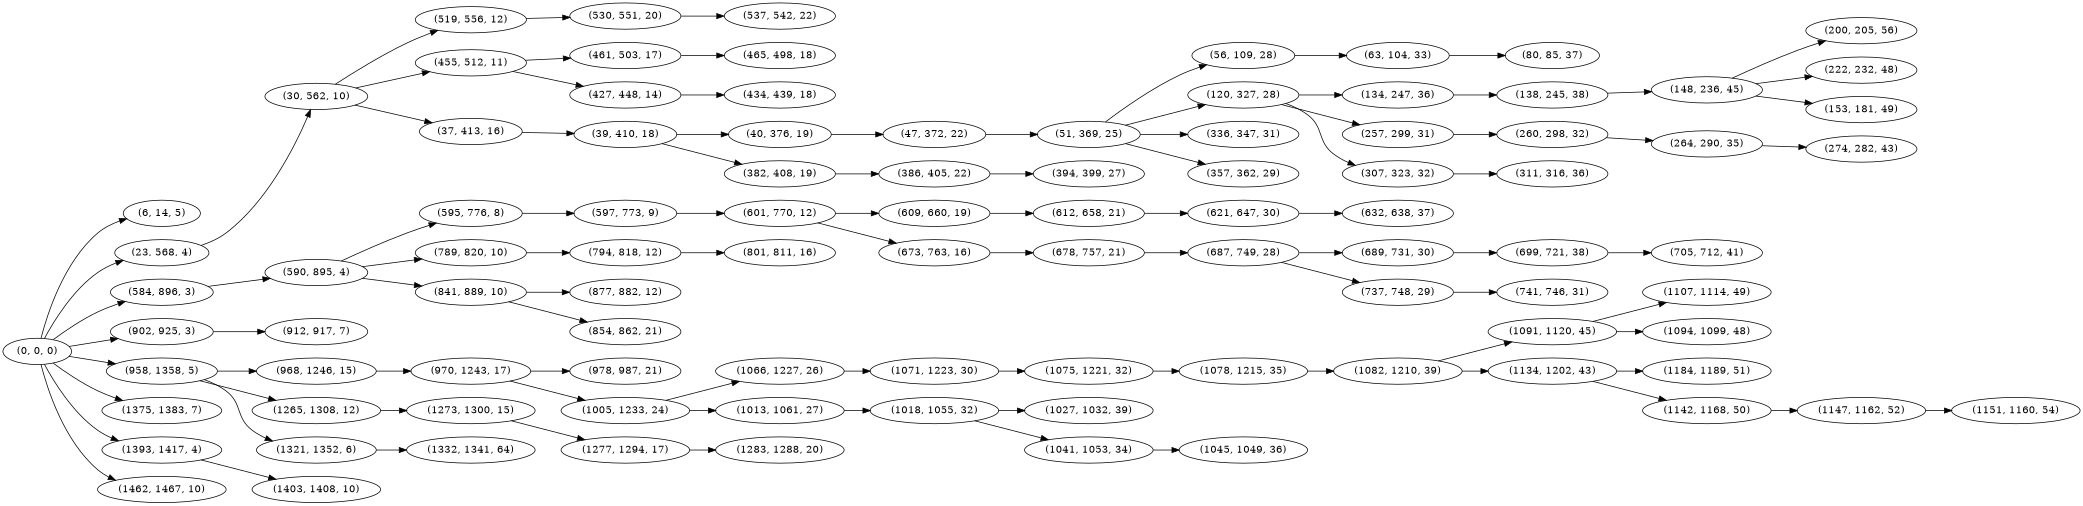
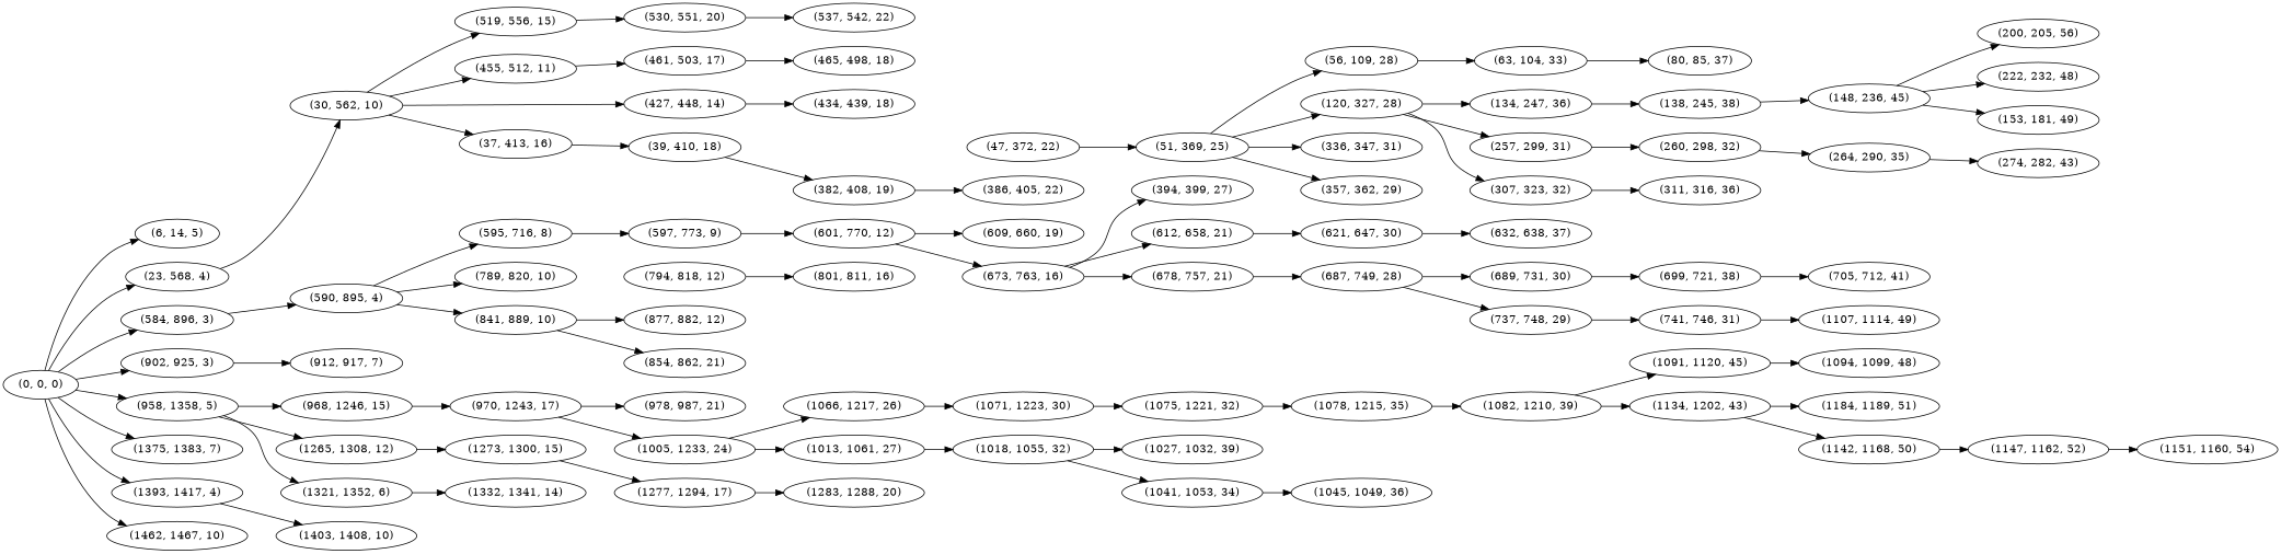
  digraph {
    rankdir=LR
    "(0, 0, 0)"
    "(6, 14, 5)"
    "(23, 568, 4)"
    "(584, 896, 3)"
    "(902, 925, 3)"
    "(958, 1358, 5)"
    "(1375, 1383, 7)"
    "(1393, 1417, 4)"
    "(1462, 1467, 10)"
    "(30, 562, 10)"
    "(590, 895, 4)"
    "(912, 917, 7)"
    "(968, 1246, 15)"
    "(1265, 1308, 12)"
    "(1321, 1352, 6)"
    "(1403, 1408, 10)"
    "(37, 413, 16)"
    n18 [label="(427, 448, 14)"]
    "(455, 512, 11)"
-   "(519, 556, 15)" [label="(519, 556, 12)"]
+   "(519, 556, 15)"
    "(39, 410, 18)"
    "(434, 439, 18)"
    "(461, 503, 17)"
    "(530, 551, 20)"
-   "(40, 376, 19)"
    "(382, 408, 19)"
    "(47, 372, 22)"
    "(386, 405, 22)"
    "(51, 369, 25)"
    "(56, 109, 28)"
    "(120, 327, 28)"
    "(336, 347, 31)"
    "(357, 362, 29)"
    "(63, 104, 33)"
    "(134, 247, 36)"
    "(257, 299, 31)"
    "(307, 323, 32)"
    "(80, 85, 37)"
    "(138, 245, 38)"
    "(260, 298, 32)"
    "(311, 316, 36)"
    "(148, 236, 45)"
    "(153, 181, 49)"
    "(200, 205, 56)"
    "(222, 232, 48)"
    "(264, 290, 35)"
    "(274, 282, 43)"
    "(394, 399, 27)"
    "(465, 498, 18)"
    "(537, 542, 22)"
-   "(595, 776, 8)"
+   "(595, 776, 8)" [label="(595, 716, 8)"]
    "(789, 820, 10)"
    "(841, 889, 10)"
    "(597, 773, 9)"
    "(794, 818, 12)"
    "(854, 862, 21)"
    "(877, 882, 12)"
    "(601, 770, 12)"
    "(609, 660, 19)"
    "(673, 763, 16)"
    "(612, 658, 21)"
    "(678, 757, 21)"
    "(621, 647, 30)"
    "(632, 638, 37)"
    "(687, 749, 28)"
    "(689, 731, 30)"
    "(737, 748, 29)"
    "(699, 721, 38)"
    "(741, 746, 31)"
    "(705, 712, 41)"
    "(801, 811, 16)"
    "(970, 1243, 17)"
    "(1273, 1300, 15)"
-   "(1332, 1341, 14)" [label="(1332, 1341, 64)"]
+   "(1332, 1341, 14)"
    "(978, 987, 21)"
    "(1005, 1233, 24)"
    "(1013, 1061, 27)"
-   "(1066, 1227, 26)"
+   "(1066, 1227, 26)" [label="(1066, 1217, 26)"]
    "(1018, 1055, 32)"
    "(1071, 1223, 30)"
    "(1027, 1032, 39)"
    "(1041, 1053, 34)"
    "(1045, 1049, 36)"
    "(1075, 1221, 32)"
    "(1078, 1215, 35)"
    "(1082, 1210, 39)"
    "(1091, 1120, 45)"
    "(1134, 1202, 43)"
    "(1094, 1099, 48)"
    "(1107, 1114, 49)"
    "(1142, 1168, 50)"
    "(1184, 1189, 51)"
    "(1147, 1162, 52)"
    "(1151, 1160, 54)"
    "(1277, 1294, 17)"
    "(1283, 1288, 20)"
    "(0, 0, 0)" -> "(6, 14, 5)"
    "(0, 0, 0)" -> "(23, 568, 4)"
    "(0, 0, 0)" -> "(584, 896, 3)"
    "(0, 0, 0)" -> "(902, 925, 3)"
    "(0, 0, 0)" -> "(958, 1358, 5)"
    "(0, 0, 0)" -> "(1375, 1383, 7)"
    "(0, 0, 0)" -> "(1393, 1417, 4)"
    "(0, 0, 0)" -> "(1462, 1467, 10)"
    "(23, 568, 4)" -> "(30, 562, 10)"
    "(584, 896, 3)" -> "(590, 895, 4)"
    "(902, 925, 3)" -> "(912, 917, 7)"
    "(958, 1358, 5)" -> "(968, 1246, 15)"
    "(958, 1358, 5)" -> "(1265, 1308, 12)"
    "(958, 1358, 5)" -> "(1321, 1352, 6)"
    "(1393, 1417, 4)" -> "(1403, 1408, 10)"
    "(30, 562, 10)" -> "(37, 413, 16)"
-   "(455, 512, 11)" -> n18
+   "(30, 562, 10)" -> n18
    "(30, 562, 10)" -> "(455, 512, 11)"
    "(30, 562, 10)" -> "(519, 556, 15)"
    "(590, 895, 4)" -> "(595, 776, 8)"
    "(590, 895, 4)" -> "(789, 820, 10)"
    "(590, 895, 4)" -> "(841, 889, 10)"
    "(968, 1246, 15)" -> "(970, 1243, 17)"
    "(1265, 1308, 12)" -> "(1273, 1300, 15)"
    "(1321, 1352, 6)" -> "(1332, 1341, 14)"
    "(37, 413, 16)" -> "(39, 410, 18)"
    n18 -> "(434, 439, 18)"
    "(455, 512, 11)" -> "(461, 503, 17)"
    "(519, 556, 15)" -> "(530, 551, 20)"
-   "(39, 410, 18)" -> "(40, 376, 19)"
    "(39, 410, 18)" -> "(382, 408, 19)"
    "(461, 503, 17)" -> "(465, 498, 18)"
    "(530, 551, 20)" -> "(537, 542, 22)"
-   "(40, 376, 19)" -> "(47, 372, 22)"
    "(382, 408, 19)" -> "(386, 405, 22)"
    "(47, 372, 22)" -> "(51, 369, 25)"
-   "(386, 405, 22)" -> "(394, 399, 27)"
+   "(673, 763, 16)" -> "(394, 399, 27)"
    "(51, 369, 25)" -> "(56, 109, 28)"
    "(51, 369, 25)" -> "(120, 327, 28)"
    "(51, 369, 25)" -> "(336, 347, 31)"
    "(51, 369, 25)" -> "(357, 362, 29)"
    "(56, 109, 28)" -> "(63, 104, 33)"
    "(120, 327, 28)" -> "(134, 247, 36)"
    "(120, 327, 28)" -> "(257, 299, 31)"
    "(120, 327, 28)" -> "(307, 323, 32)"
    "(63, 104, 33)" -> "(80, 85, 37)"
    "(134, 247, 36)" -> "(138, 245, 38)"
    "(257, 299, 31)" -> "(260, 298, 32)"
    "(307, 323, 32)" -> "(311, 316, 36)"
    "(138, 245, 38)" -> "(148, 236, 45)"
    "(260, 298, 32)" -> "(264, 290, 35)"
    "(148, 236, 45)" -> "(153, 181, 49)"
    "(148, 236, 45)" -> "(200, 205, 56)"
    "(148, 236, 45)" -> "(222, 232, 48)"
    "(264, 290, 35)" -> "(274, 282, 43)"
    "(595, 776, 8)" -> "(597, 773, 9)"
-   "(789, 820, 10)" -> "(794, 818, 12)"
    "(841, 889, 10)" -> "(854, 862, 21)"
    "(841, 889, 10)" -> "(877, 882, 12)"
    "(597, 773, 9)" -> "(601, 770, 12)"
    "(794, 818, 12)" -> "(801, 811, 16)"
    "(601, 770, 12)" -> "(609, 660, 19)"
    "(601, 770, 12)" -> "(673, 763, 16)"
-   "(609, 660, 19)" -> "(612, 658, 21)"
+   "(673, 763, 16)" -> "(612, 658, 21)"
    "(673, 763, 16)" -> "(678, 757, 21)"
    "(612, 658, 21)" -> "(621, 647, 30)"
    "(678, 757, 21)" -> "(687, 749, 28)"
    "(621, 647, 30)" -> "(632, 638, 37)"
    "(687, 749, 28)" -> "(689, 731, 30)"
    "(687, 749, 28)" -> "(737, 748, 29)"
    "(689, 731, 30)" -> "(699, 721, 38)"
    "(737, 748, 29)" -> "(741, 746, 31)"
    "(699, 721, 38)" -> "(705, 712, 41)"
    "(970, 1243, 17)" -> "(978, 987, 21)"
    "(970, 1243, 17)" -> "(1005, 1233, 24)"
    "(1273, 1300, 15)" -> "(1277, 1294, 17)"
    "(1005, 1233, 24)" -> "(1013, 1061, 27)"
    "(1005, 1233, 24)" -> "(1066, 1227, 26)"
    "(1013, 1061, 27)" -> "(1018, 1055, 32)"
    "(1066, 1227, 26)" -> "(1071, 1223, 30)"
    "(1018, 1055, 32)" -> "(1027, 1032, 39)"
    "(1018, 1055, 32)" -> "(1041, 1053, 34)"
    "(1071, 1223, 30)" -> "(1075, 1221, 32)"
    "(1041, 1053, 34)" -> "(1045, 1049, 36)"
    "(1075, 1221, 32)" -> "(1078, 1215, 35)"
    "(1078, 1215, 35)" -> "(1082, 1210, 39)"
    "(1082, 1210, 39)" -> "(1091, 1120, 45)"
    "(1082, 1210, 39)" -> "(1134, 1202, 43)"
    "(1091, 1120, 45)" -> "(1094, 1099, 48)"
-   "(1091, 1120, 45)" -> "(1107, 1114, 49)"
+   "(741, 746, 31)" -> "(1107, 1114, 49)"
    "(1134, 1202, 43)" -> "(1142, 1168, 50)"
    "(1134, 1202, 43)" -> "(1184, 1189, 51)"
    "(1142, 1168, 50)" -> "(1147, 1162, 52)"
    "(1147, 1162, 52)" -> "(1151, 1160, 54)"
    "(1277, 1294, 17)" -> "(1283, 1288, 20)"
  }
